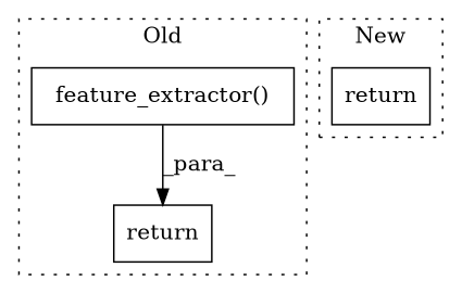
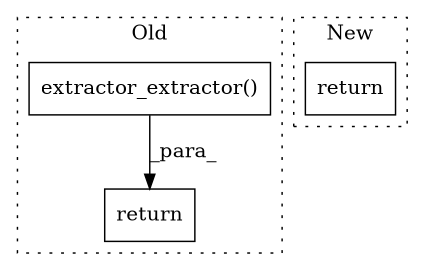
  digraph {
    node [a=93 l=7 shape=box]
-   n1 [a=75 l="36,65" label="feature_extractor()" s="4870,4915"]
+   n1 [a=75 l="36,65" label="extractor_extractor()" s="4870,4915"]
    n2 [label=return s=4863]
    n3 [label=return s=5137]
    subgraph cluster_1 {
      label=Old
      style=dotted
      n1
      n2
    }
    subgraph cluster_2 {
      label=New
      style=dotted
      n3
    }
    n1 -> n2 [label=_para_]
  }
